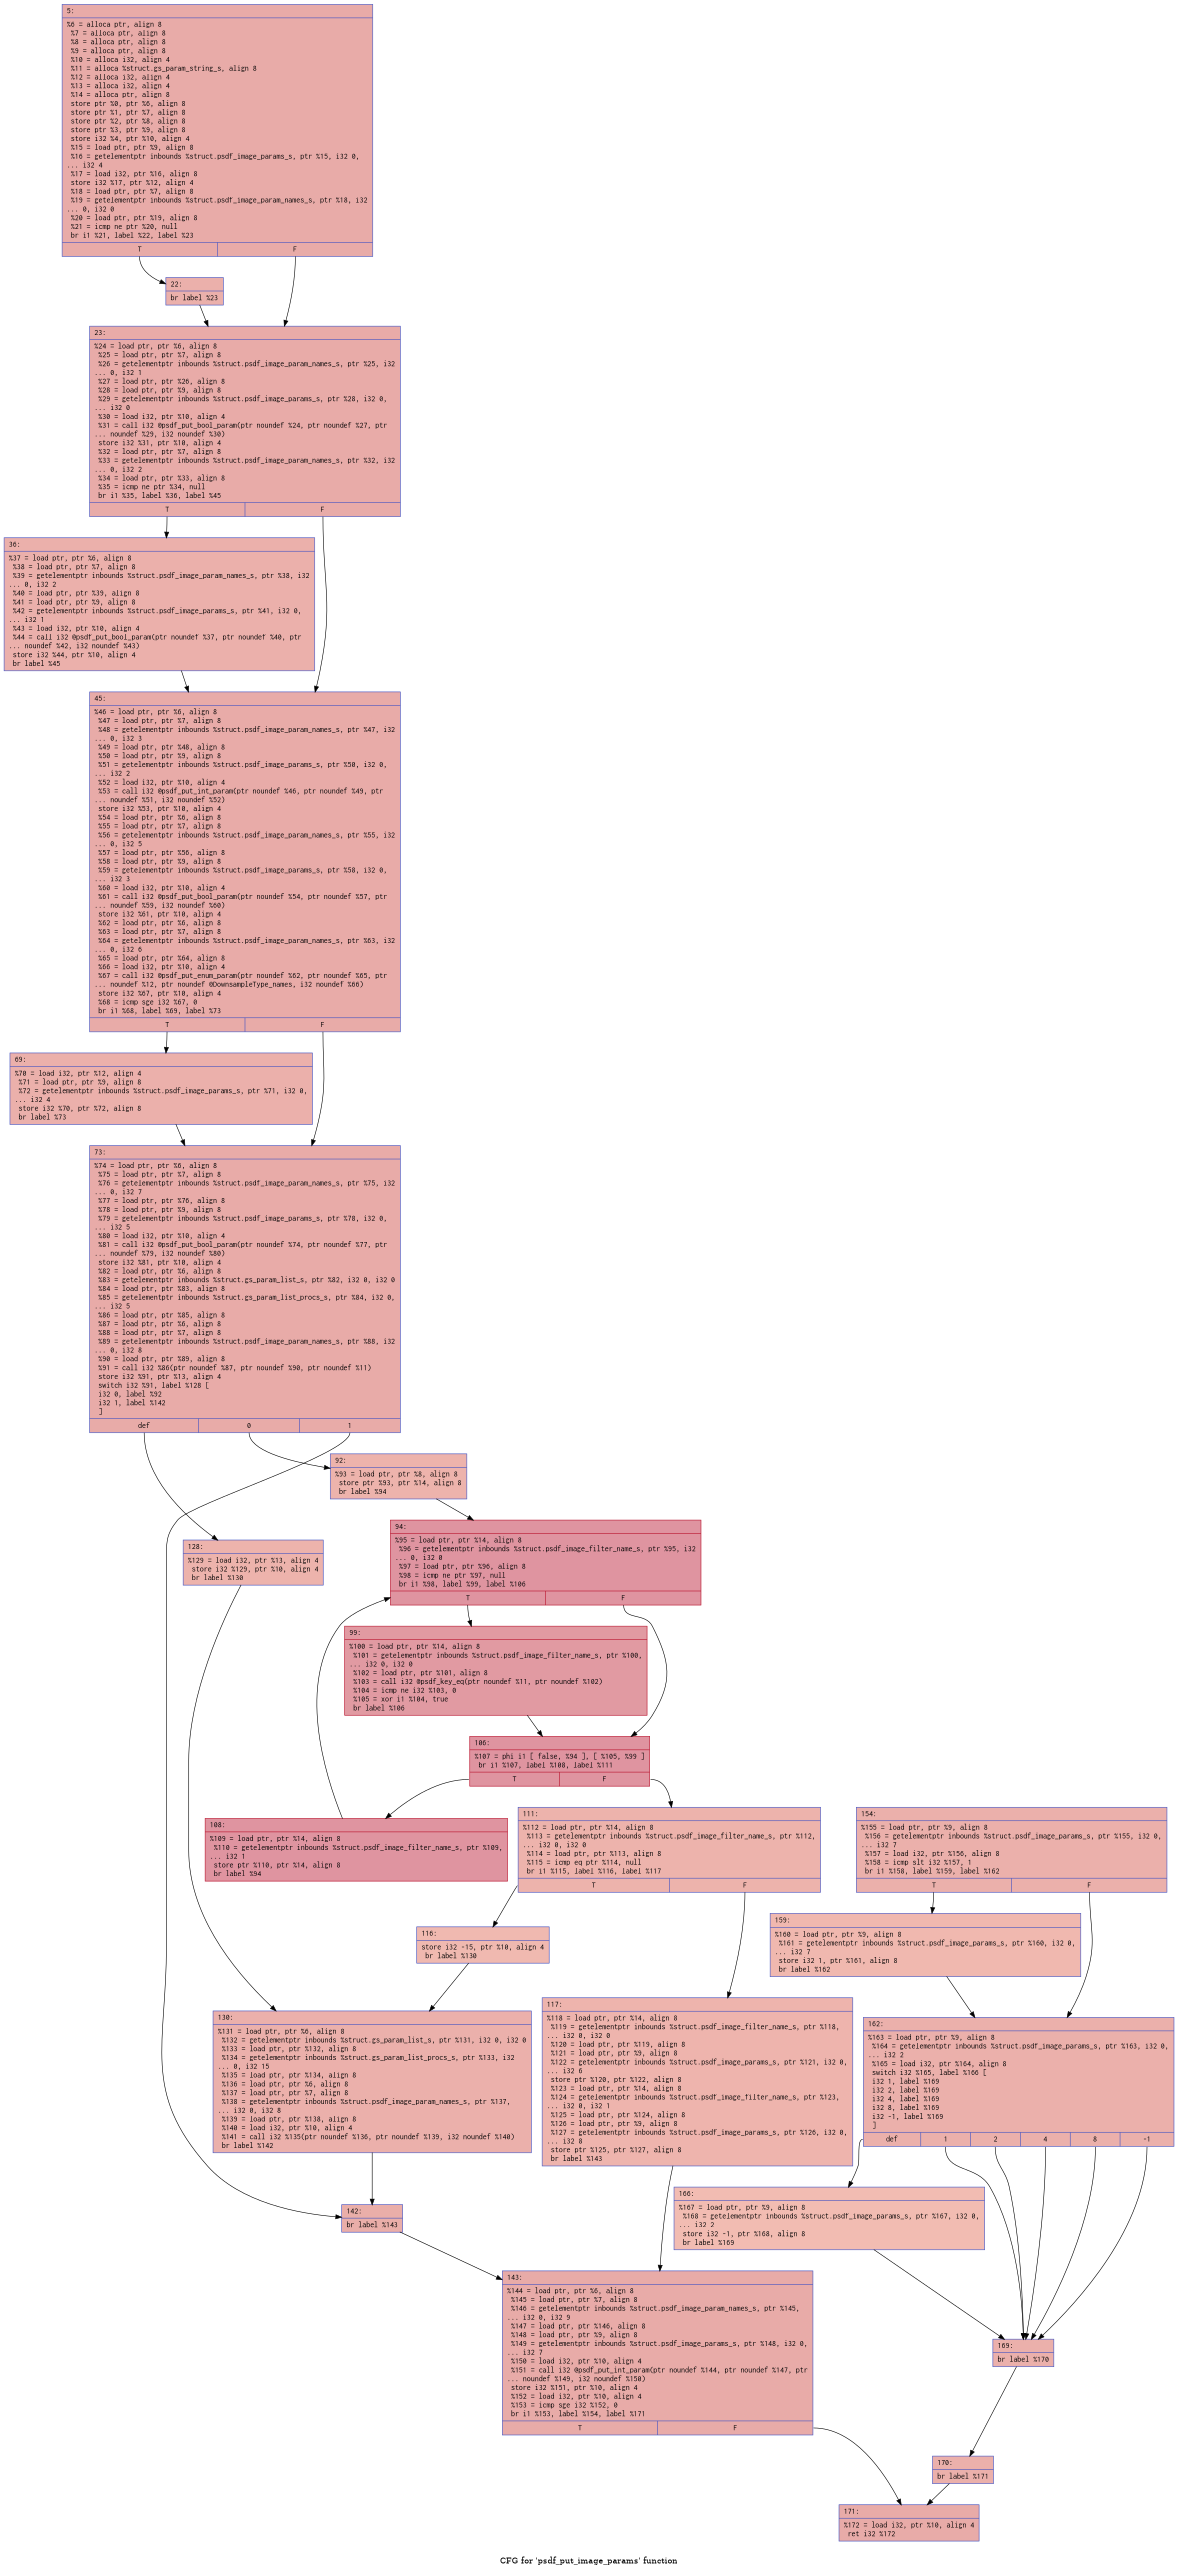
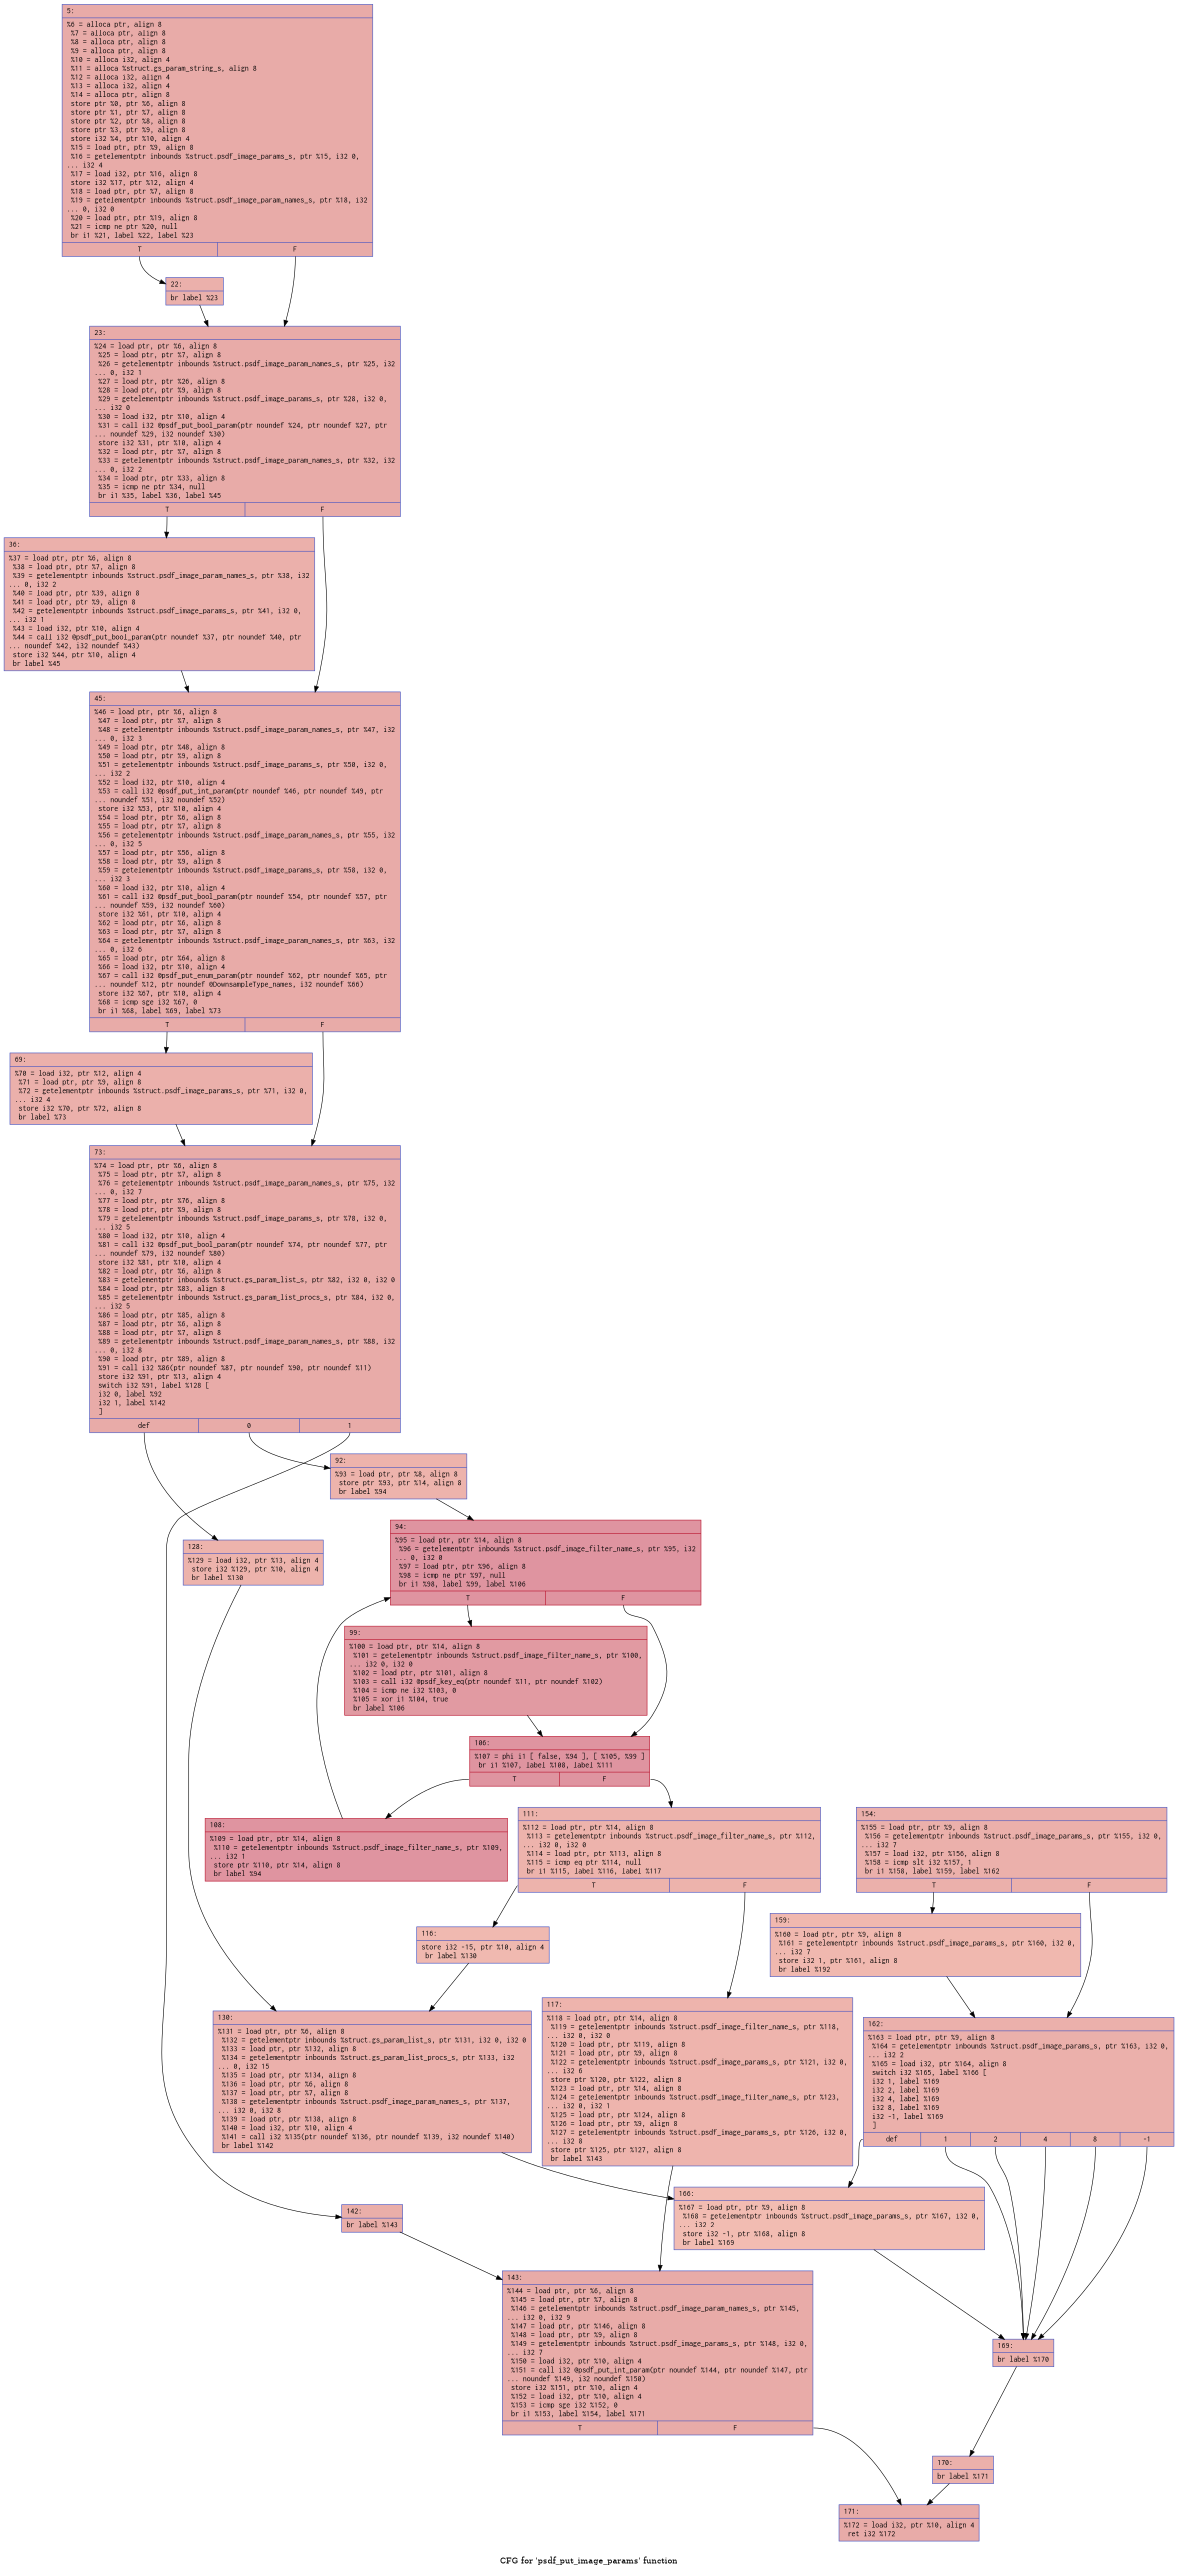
  digraph {
    label="CFG for 'psdf_put_image_params' function"
    node [color="#3d50c3ff" fillcolor="#d24b4070" fontname=Courier shape=record style=filled]
    n1 [fillcolor="#cc403a70" label="{5:\l|  %6 = alloca ptr, align 8\l  %7 = alloca ptr, align 8\l  %8 = alloca ptr, align 8\l  %9 = alloca ptr, align 8\l  %10 = alloca i32, align 4\l  %11 = alloca %struct.gs_param_string_s, align 8\l  %12 = alloca i32, align 4\l  %13 = alloca i32, align 4\l  %14 = alloca ptr, align 8\l  store ptr %0, ptr %6, align 8\l  store ptr %1, ptr %7, align 8\l  store ptr %2, ptr %8, align 8\l  store ptr %3, ptr %9, align 8\l  store i32 %4, ptr %10, align 4\l  %15 = load ptr, ptr %9, align 8\l  %16 = getelementptr inbounds %struct.psdf_image_params_s, ptr %15, i32 0,\l... i32 4\l  %17 = load i32, ptr %16, align 8\l  store i32 %17, ptr %12, align 4\l  %18 = load ptr, ptr %7, align 8\l  %19 = getelementptr inbounds %struct.psdf_image_param_names_s, ptr %18, i32\l... 0, i32 0\l  %20 = load ptr, ptr %19, align 8\l  %21 = icmp ne ptr %20, null\l  br i1 %21, label %22, label %23\l|{<s0>T|<s1>F}}"]
    n2 [label="{22:\l|  br label %23\l}"]
    n3 [fillcolor="#cc403a70" label="{23:\l|  %24 = load ptr, ptr %6, align 8\l  %25 = load ptr, ptr %7, align 8\l  %26 = getelementptr inbounds %struct.psdf_image_param_names_s, ptr %25, i32\l... 0, i32 1\l  %27 = load ptr, ptr %26, align 8\l  %28 = load ptr, ptr %9, align 8\l  %29 = getelementptr inbounds %struct.psdf_image_params_s, ptr %28, i32 0,\l... i32 0\l  %30 = load i32, ptr %10, align 4\l  %31 = call i32 @psdf_put_bool_param(ptr noundef %24, ptr noundef %27, ptr\l... noundef %29, i32 noundef %30)\l  store i32 %31, ptr %10, align 4\l  %32 = load ptr, ptr %7, align 8\l  %33 = getelementptr inbounds %struct.psdf_image_param_names_s, ptr %32, i32\l... 0, i32 2\l  %34 = load ptr, ptr %33, align 8\l  %35 = icmp ne ptr %34, null\l  br i1 %35, label %36, label %45\l|{<s0>T|<s1>F}}"]
    n4 [label="{36:\l|  %37 = load ptr, ptr %6, align 8\l  %38 = load ptr, ptr %7, align 8\l  %39 = getelementptr inbounds %struct.psdf_image_param_names_s, ptr %38, i32\l... 0, i32 2\l  %40 = load ptr, ptr %39, align 8\l  %41 = load ptr, ptr %9, align 8\l  %42 = getelementptr inbounds %struct.psdf_image_params_s, ptr %41, i32 0,\l... i32 1\l  %43 = load i32, ptr %10, align 4\l  %44 = call i32 @psdf_put_bool_param(ptr noundef %37, ptr noundef %40, ptr\l... noundef %42, i32 noundef %43)\l  store i32 %44, ptr %10, align 4\l  br label %45\l}"]
    n5 [fillcolor="#cc403a70" label="{45:\l|  %46 = load ptr, ptr %6, align 8\l  %47 = load ptr, ptr %7, align 8\l  %48 = getelementptr inbounds %struct.psdf_image_param_names_s, ptr %47, i32\l... 0, i32 3\l  %49 = load ptr, ptr %48, align 8\l  %50 = load ptr, ptr %9, align 8\l  %51 = getelementptr inbounds %struct.psdf_image_params_s, ptr %50, i32 0,\l... i32 2\l  %52 = load i32, ptr %10, align 4\l  %53 = call i32 @psdf_put_int_param(ptr noundef %46, ptr noundef %49, ptr\l... noundef %51, i32 noundef %52)\l  store i32 %53, ptr %10, align 4\l  %54 = load ptr, ptr %6, align 8\l  %55 = load ptr, ptr %7, align 8\l  %56 = getelementptr inbounds %struct.psdf_image_param_names_s, ptr %55, i32\l... 0, i32 5\l  %57 = load ptr, ptr %56, align 8\l  %58 = load ptr, ptr %9, align 8\l  %59 = getelementptr inbounds %struct.psdf_image_params_s, ptr %58, i32 0,\l... i32 3\l  %60 = load i32, ptr %10, align 4\l  %61 = call i32 @psdf_put_bool_param(ptr noundef %54, ptr noundef %57, ptr\l... noundef %59, i32 noundef %60)\l  store i32 %61, ptr %10, align 4\l  %62 = load ptr, ptr %6, align 8\l  %63 = load ptr, ptr %7, align 8\l  %64 = getelementptr inbounds %struct.psdf_image_param_names_s, ptr %63, i32\l... 0, i32 6\l  %65 = load ptr, ptr %64, align 8\l  %66 = load i32, ptr %10, align 4\l  %67 = call i32 @psdf_put_enum_param(ptr noundef %62, ptr noundef %65, ptr\l... noundef %12, ptr noundef @DownsampleType_names, i32 noundef %66)\l  store i32 %67, ptr %10, align 4\l  %68 = icmp sge i32 %67, 0\l  br i1 %68, label %69, label %73\l|{<s0>T|<s1>F}}"]
    n6 [label="{69:\l|  %70 = load i32, ptr %12, align 4\l  %71 = load ptr, ptr %9, align 8\l  %72 = getelementptr inbounds %struct.psdf_image_params_s, ptr %71, i32 0,\l... i32 4\l  store i32 %70, ptr %72, align 8\l  br label %73\l}"]
    n7 [fillcolor="#cc403a70" label="{73:\l|  %74 = load ptr, ptr %6, align 8\l  %75 = load ptr, ptr %7, align 8\l  %76 = getelementptr inbounds %struct.psdf_image_param_names_s, ptr %75, i32\l... 0, i32 7\l  %77 = load ptr, ptr %76, align 8\l  %78 = load ptr, ptr %9, align 8\l  %79 = getelementptr inbounds %struct.psdf_image_params_s, ptr %78, i32 0,\l... i32 5\l  %80 = load i32, ptr %10, align 4\l  %81 = call i32 @psdf_put_bool_param(ptr noundef %74, ptr noundef %77, ptr\l... noundef %79, i32 noundef %80)\l  store i32 %81, ptr %10, align 4\l  %82 = load ptr, ptr %6, align 8\l  %83 = getelementptr inbounds %struct.gs_param_list_s, ptr %82, i32 0, i32 0\l  %84 = load ptr, ptr %83, align 8\l  %85 = getelementptr inbounds %struct.gs_param_list_procs_s, ptr %84, i32 0,\l... i32 5\l  %86 = load ptr, ptr %85, align 8\l  %87 = load ptr, ptr %6, align 8\l  %88 = load ptr, ptr %7, align 8\l  %89 = getelementptr inbounds %struct.psdf_image_param_names_s, ptr %88, i32\l... 0, i32 8\l  %90 = load ptr, ptr %89, align 8\l  %91 = call i32 %86(ptr noundef %87, ptr noundef %90, ptr noundef %11)\l  store i32 %91, ptr %13, align 4\l  switch i32 %91, label %128 [\l    i32 0, label %92\l    i32 1, label %142\l  ]\l|{<s0>def|<s1>0|<s2>1}}"]
    n8 [fillcolor="#d6524470" label="{128:\l|  %129 = load i32, ptr %13, align 4\l  store i32 %129, ptr %10, align 4\l  br label %130\l}"]
    n9 [fillcolor="#d6524470" label="{92:\l|  %93 = load ptr, ptr %8, align 8\l  store ptr %93, ptr %14, align 8\l  br label %94\l}"]
    n10 [fillcolor="#d0473d70" label="{142:\l|  br label %143\l}"]
    n11 [label="{130:\l|  %131 = load ptr, ptr %6, align 8\l  %132 = getelementptr inbounds %struct.gs_param_list_s, ptr %131, i32 0, i32 0\l  %133 = load ptr, ptr %132, align 8\l  %134 = getelementptr inbounds %struct.gs_param_list_procs_s, ptr %133, i32\l... 0, i32 15\l  %135 = load ptr, ptr %134, align 8\l  %136 = load ptr, ptr %6, align 8\l  %137 = load ptr, ptr %7, align 8\l  %138 = getelementptr inbounds %struct.psdf_image_param_names_s, ptr %137,\l... i32 0, i32 8\l  %139 = load ptr, ptr %138, align 8\l  %140 = load i32, ptr %10, align 4\l  %141 = call i32 %135(ptr noundef %136, ptr noundef %139, i32 noundef %140)\l  br label %142\l}"]
    n12 [color="#b70d28ff" fillcolor="#b70d2870" label="{94:\l|  %95 = load ptr, ptr %14, align 8\l  %96 = getelementptr inbounds %struct.psdf_image_filter_name_s, ptr %95, i32\l... 0, i32 0\l  %97 = load ptr, ptr %96, align 8\l  %98 = icmp ne ptr %97, null\l  br i1 %98, label %99, label %106\l|{<s0>T|<s1>F}}"]
    n13 [fillcolor="#cc403a70" label="{143:\l|  %144 = load ptr, ptr %6, align 8\l  %145 = load ptr, ptr %7, align 8\l  %146 = getelementptr inbounds %struct.psdf_image_param_names_s, ptr %145,\l... i32 0, i32 9\l  %147 = load ptr, ptr %146, align 8\l  %148 = load ptr, ptr %9, align 8\l  %149 = getelementptr inbounds %struct.psdf_image_params_s, ptr %148, i32 0,\l... i32 7\l  %150 = load i32, ptr %10, align 4\l  %151 = call i32 @psdf_put_int_param(ptr noundef %144, ptr noundef %147, ptr\l... noundef %149, i32 noundef %150)\l  store i32 %151, ptr %10, align 4\l  %152 = load i32, ptr %10, align 4\l  %153 = icmp sge i32 %152, 0\l  br i1 %153, label %154, label %171\l|{<s0>T|<s1>F}}"]
    n14 [color="#b70d28ff" fillcolor="#bb1b2c70" label="{99:\l|  %100 = load ptr, ptr %14, align 8\l  %101 = getelementptr inbounds %struct.psdf_image_filter_name_s, ptr %100,\l... i32 0, i32 0\l  %102 = load ptr, ptr %101, align 8\l  %103 = call i32 @psdf_key_eq(ptr noundef %11, ptr noundef %102)\l  %104 = icmp ne i32 %103, 0\l  %105 = xor i1 %104, true\l  br label %106\l}"]
    n15 [color="#b70d28ff" fillcolor="#b70d2870" label="{106:\l|  %107 = phi i1 [ false, %94 ], [ %105, %99 ]\l  br i1 %107, label %108, label %111\l|{<s0>T|<s1>F}}"]
    n16 [fillcolor="#cc403a70" label="{171:\l|  %172 = load i32, ptr %10, align 4\l  ret i32 %172\l}"]
    n17 [color="#b70d28ff" fillcolor="#b70d2870" label="{108:\l|  %109 = load ptr, ptr %14, align 8\l  %110 = getelementptr inbounds %struct.psdf_image_filter_name_s, ptr %109,\l... i32 1\l  store ptr %110, ptr %14, align 8\l  br label %94\l}"]
    n18 [fillcolor="#d6524470" label="{111:\l|  %112 = load ptr, ptr %14, align 8\l  %113 = getelementptr inbounds %struct.psdf_image_filter_name_s, ptr %112,\l... i32 0, i32 0\l  %114 = load ptr, ptr %113, align 8\l  %115 = icmp eq ptr %114, null\l  br i1 %115, label %116, label %117\l|{<s0>T|<s1>F}}"]
    n19 [fillcolor="#de614d70" label="{116:\l|  store i32 -15, ptr %10, align 4\l  br label %130\l}"]
    n20 [fillcolor="#d8564670" label="{117:\l|  %118 = load ptr, ptr %14, align 8\l  %119 = getelementptr inbounds %struct.psdf_image_filter_name_s, ptr %118,\l... i32 0, i32 0\l  %120 = load ptr, ptr %119, align 8\l  %121 = load ptr, ptr %9, align 8\l  %122 = getelementptr inbounds %struct.psdf_image_params_s, ptr %121, i32 0,\l... i32 6\l  store ptr %120, ptr %122, align 8\l  %123 = load ptr, ptr %14, align 8\l  %124 = getelementptr inbounds %struct.psdf_image_filter_name_s, ptr %123,\l... i32 0, i32 1\l  %125 = load ptr, ptr %124, align 8\l  %126 = load ptr, ptr %9, align 8\l  %127 = getelementptr inbounds %struct.psdf_image_params_s, ptr %126, i32 0,\l... i32 8\l  store ptr %125, ptr %127, align 8\l  br label %143\l}"]
    n21 [label="{154:\l|  %155 = load ptr, ptr %9, align 8\l  %156 = getelementptr inbounds %struct.psdf_image_params_s, ptr %155, i32 0,\l... i32 7\l  %157 = load i32, ptr %156, align 8\l  %158 = icmp slt i32 %157, 1\l  br i1 %158, label %159, label %162\l|{<s0>T|<s1>F}}"]
-   n22 [fillcolor="#dc5d4a70" label="{159:\l|  %160 = load ptr, ptr %9, align 8\l  %161 = getelementptr inbounds %struct.psdf_image_params_s, ptr %160, i32 0,\l... i32 7\l  store i32 1, ptr %161, align 8\l  br label %162\l}"]
+   n22 [fillcolor="#dc5d4a70" label="{159:\l|  %160 = load ptr, ptr %9, align 8\l  %161 = getelementptr inbounds %struct.psdf_image_params_s, ptr %160, i32 0,\l... i32 7\l  store i32 1, ptr %161, align 8\l  br label %192\l}"]
    n23 [label="{162:\l|  %163 = load ptr, ptr %9, align 8\l  %164 = getelementptr inbounds %struct.psdf_image_params_s, ptr %163, i32 0,\l... i32 2\l  %165 = load i32, ptr %164, align 8\l  switch i32 %165, label %166 [\l    i32 1, label %169\l    i32 2, label %169\l    i32 4, label %169\l    i32 8, label %169\l    i32 -1, label %169\l  ]\l|{<s0>def|<s1>1|<s2>2|<s3>4|<s4>8|<s5>-1}}"]
    n24 [fillcolor="#e1675170" label="{166:\l|  %167 = load ptr, ptr %9, align 8\l  %168 = getelementptr inbounds %struct.psdf_image_params_s, ptr %167, i32 0,\l... i32 2\l  store i32 -1, ptr %168, align 8\l  br label %169\l}"]
    n25 [label="{169:\l|  br label %170\l}"]
    n26 [label="{170:\l|  br label %171\l}"]
    n1 -> n2 [tailport=s0]
    n1 -> n3 [tailport=s1]
    n2 -> n3
    n3 -> n4 [tailport=s0]
    n3 -> n5 [tailport=s1]
    n4 -> n5
    n5 -> n6 [tailport=s0]
    n5 -> n7 [tailport=s1]
    n6 -> n7
    n7 -> n8 [tailport=s0]
    n7 -> n9 [tailport=s1]
    n7 -> n10 [tailport=s2]
    n8 -> n11
    n9 -> n12
    n10 -> n13
-   n11 -> n10
+   n11 -> n24
    n12 -> n14 [tailport=s0]
    n12 -> n15 [tailport=s1]
    n13 -> n16 [tailport=s1]
    n14 -> n15
    n15 -> n17 [tailport=s0]
    n15 -> n18 [tailport=s1]
    n17 -> n12
    n18 -> n19 [tailport=s0]
    n18 -> n20 [tailport=s1]
    n19 -> n11
    n20 -> n13
    n21 -> n22 [tailport=s0]
    n21 -> n23 [tailport=s1]
    n22 -> n23
    n23 -> n24 [tailport=s0]
    n23 -> n25 [tailport=s1]
    n23 -> n25 [tailport=s2]
    n23 -> n25 [tailport=s3]
    n23 -> n25 [tailport=s4]
    n23 -> n25 [tailport=s5]
    n24 -> n25
    n25 -> n26
    n26 -> n16
  }
